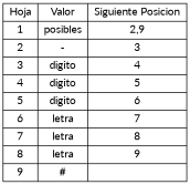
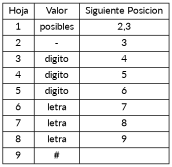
  digraph {
    concentrate=true
    rankdir=UD
    fontname=Lato
-   n1 [label="{Hoja|1|2|3|4|5|6|7|8|9}|{Valor|posibles|-|digito|digito|digito|letra|letra|letra|#}|{Siguiente Posicion|2,9|3|4|5|6|7|8|9|}" shape=record fontname=Lato]
+   n1 [label="{Hoja|1|2|3|4|5|6|7|8|9}|{Valor|posibles|-|digito|digito|digito|letra|letra|letra|#}|{Siguiente Posicion|2,3|3|4|5|6|7|8|9|}" shape=record fontname=Lato]
  }
